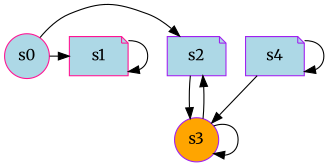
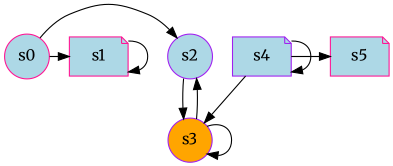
  digraph {
    fontname=Merriweather
    node [color=deeppink fillcolor=lightblue fontname=Merriweather player=0 shape=note style=filled]
    edge [constraint="time % 2 == 0" fontname=Merriweather]
    s0 [shape=circle]
    s1 [player=1]
-   s2 [color=purple]
+   s2 [color=purple shape=circle]
    s3 [color=purple fillcolor=orange player=1 shape=circle]
    s4 [color=purple]
+   s5 [player=1]
    s0 -> s1 [constraint="time == 0 || time == 10 || time == 16 || time == 19"]
    s0 -> s2 [constraint="time % 3 == 0"]
    s1 -> s1
    s2 -> s3 [constraint=""]
    s3 -> s2 [constraint="!(time % 3 == 0)"]
    s3 -> s3
    s4 -> s3 [constraint="time % 5 == 4"]
    s4 -> s4 [constraint="time % 4 == 0"]
+   s4 -> s5 [constraint="time == 9 || time == 16 || time == 17"]
  }
